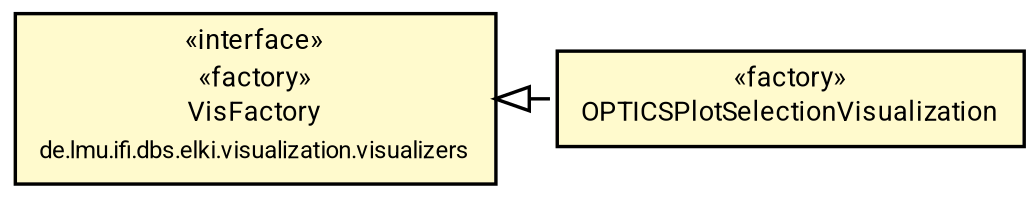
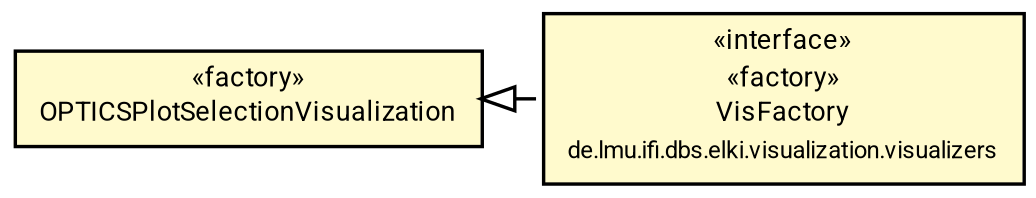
  digraph {
    nodesep=0.15
    rankdir=LR
    ranksep=0.25
    node [fontcolor=black fontname=Roboto fontsize=8 margin=0 shape=plaintext]
    n1 [height=0 label=<<table title="de.lmu.ifi.dbs.elki.visualization.visualizers.optics.OPTICSPlotSelectionVisualization" border="0" cellborder="1" cellspacing="0" cellpadding="2" bgcolor="lemonChiffon" href="OPTICSPlotSelectionVisualization.html" target="_parent"> 		<tr><td><table border="0" cellspacing="0" cellpadding="1"> 		<tr><td align="center" balign="center"> &#171;factory&#187; </td></tr> 		<tr><td align="center" balign="center"> <font face="Roboto">OPTICSPlotSelectionVisualization</font> </td></tr> 		</table></td></tr> 		</table>> width=0]
    n2 [height=0 label=<<table title="de.lmu.ifi.dbs.elki.visualization.visualizers.VisFactory" border="0" cellborder="1" cellspacing="0" cellpadding="2" bgcolor="LemonChiffon" href="../VisFactory.html" target="_parent"> 		<tr><td><table border="0" cellspacing="0" cellpadding="1"> 		<tr><td align="center" balign="center"> &#171;interface&#187; </td></tr> 		<tr><td align="center" balign="center"> &#171;factory&#187; </td></tr> 		<tr><td align="center" balign="center"> <font face="Roboto">VisFactory</font> </td></tr> 		<tr><td align="center" balign="center"> <font face="Roboto" point-size="7.0">de.lmu.ifi.dbs.elki.visualization.visualizers</font> </td></tr> 		</table></td></tr> 		</table>> width=0]
-   n2 -> n1 [arrowtail=empty color=black dir=back fontname=Roboto fontsize=7 labelfontname=Roboto labelfontsize=7 style=dashed weight=9]
+   n1 -> n2 [arrowtail=empty color=black dir=back fontname=Roboto fontsize=7 labelfontname=Roboto labelfontsize=7 style=dashed weight=9]
  }
